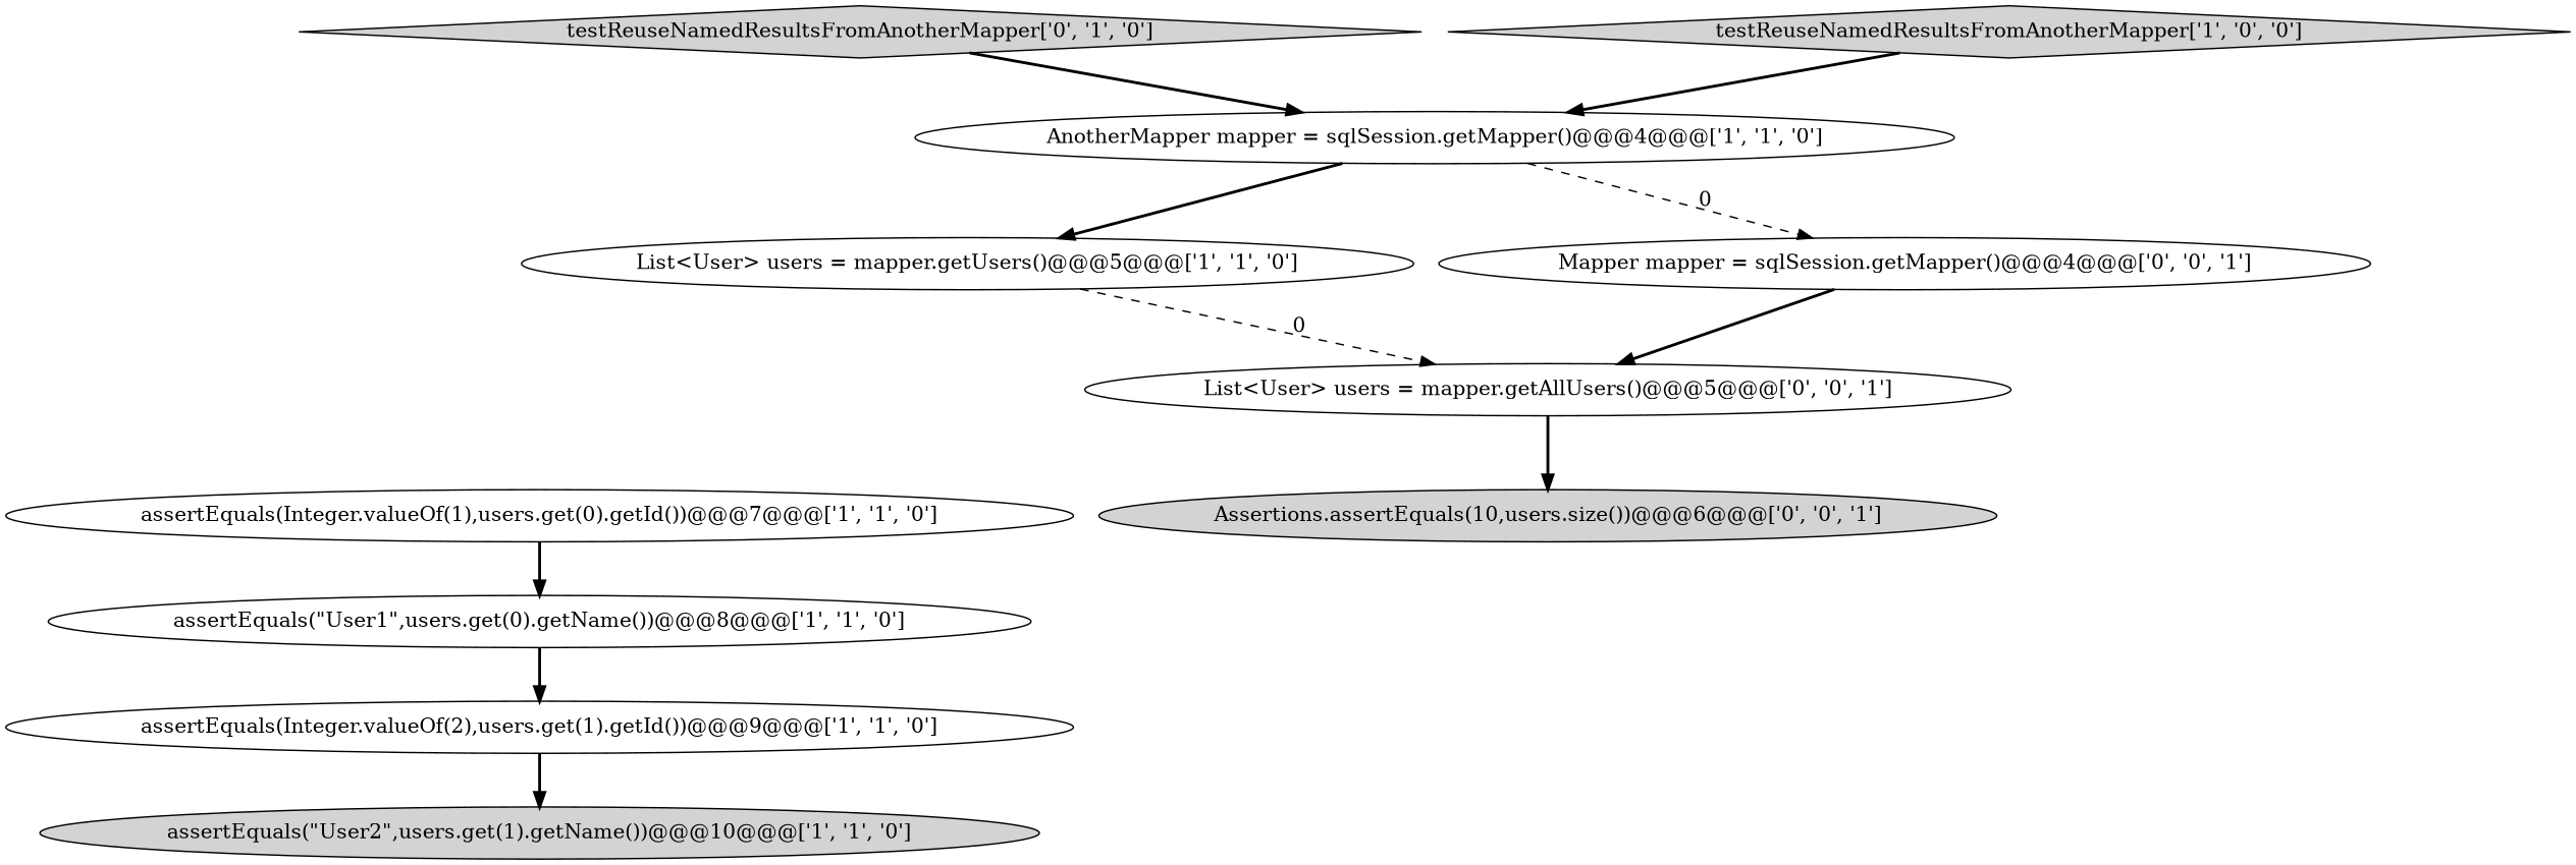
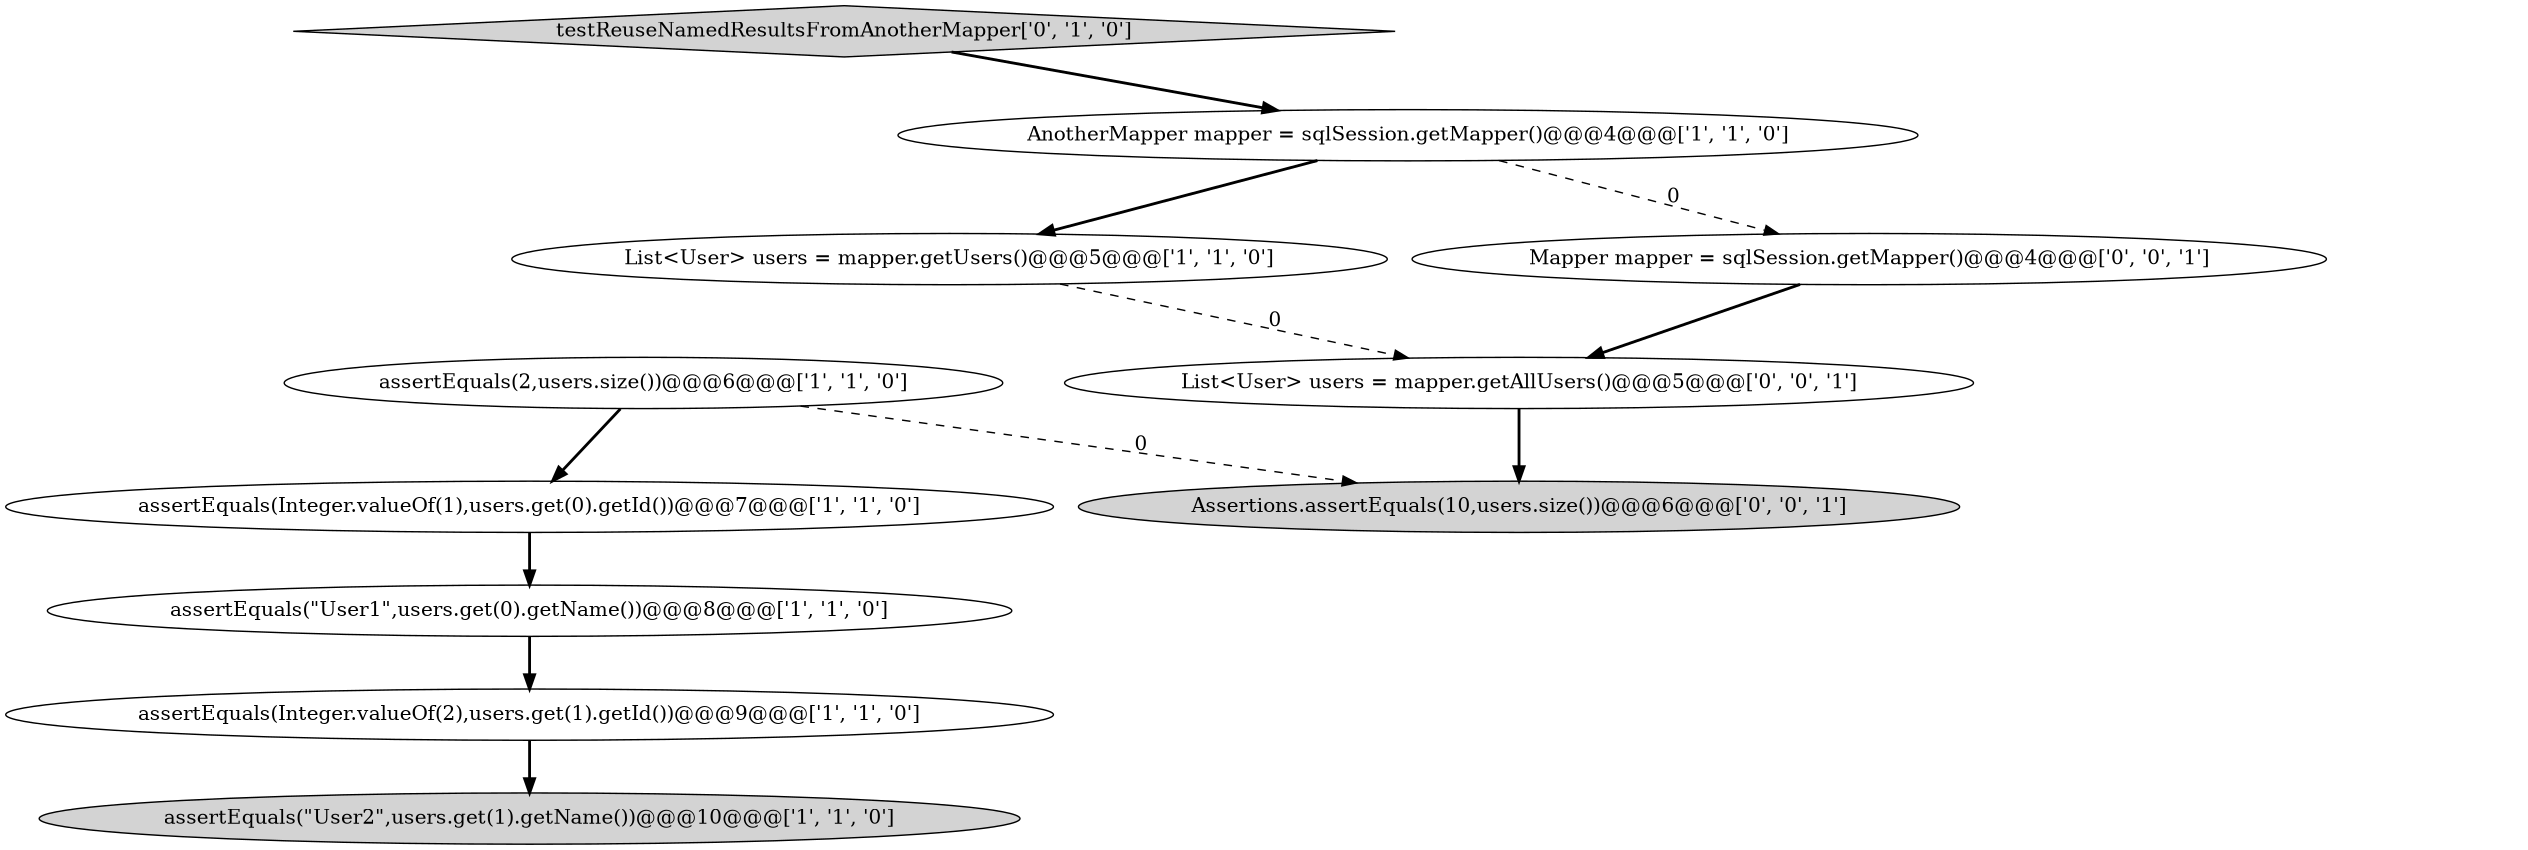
  digraph {
    fontname="DejaVu Serif"
    node [fillcolor=white fontname="DejaVu Serif" shape=ellipse style=filled]
    edge [fontname="DejaVu Serif" style=bold]
    n1 [label="AnotherMapper mapper = sqlSession.getMapper()@@@4@@@['1', '1', '0']"]
    n2 [label="List<User> users = mapper.getUsers()@@@5@@@['1', '1', '0']"]
    n3 [label="Mapper mapper = sqlSession.getMapper()@@@4@@@['0', '0', '1']"]
    n4 [label="List<User> users = mapper.getAllUsers()@@@5@@@['0', '0', '1']"]
+   n5 [label="assertEquals(2,users.size())@@@6@@@['1', '1', '0']"]
    n6 [fillcolor=lightgray label="Assertions.assertEquals(10,users.size())@@@6@@@['0', '0', '1']"]
    n7 [label="assertEquals(Integer.valueOf(1),users.get(0).getId())@@@7@@@['1', '1', '0']"]
    n8 [fillcolor=lightgray label="testReuseNamedResultsFromAnotherMapper['0', '1', '0']" shape=diamond]
    n9 [label="assertEquals(\"User1\",users.get(0).getName())@@@8@@@['1', '1', '0']"]
    n10 [label="assertEquals(Integer.valueOf(2),users.get(1).getId())@@@9@@@['1', '1', '0']"]
    n11 [fillcolor=lightgray label="assertEquals(\"User2\",users.get(1).getName())@@@10@@@['1', '1', '0']"]
-   n12 [fillcolor=lightgray label="testReuseNamedResultsFromAnotherMapper['1', '0', '0']" shape=diamond]
    n1 -> n2
    n1 -> n3 [label=0 style=dashed]
    n2 -> n4 [label=0 style=dashed]
    n3 -> n4
    n4 -> n6
+   n5 -> n6 [label=0 style=dashed]
+   n5 -> n7
    n7 -> n9
    n8 -> n1
    n9 -> n10
    n10 -> n11
-   n12 -> n1
  }
